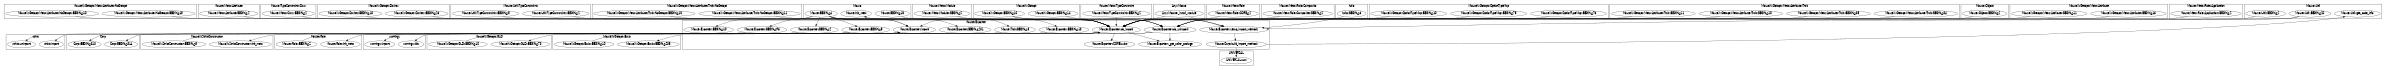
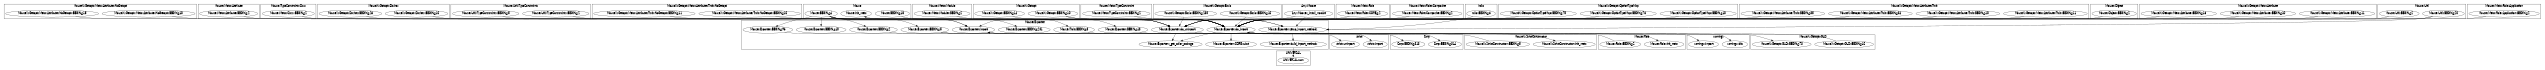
  digraph {
    fontname=Lato
    node [fontname=Lato]
    edge [fontname=Lato]
    "MouseX::Getopt::Meta::Attribute::NoGetopt::BEGIN@10"
    "MouseX::Getopt::Meta::Attribute::NoGetopt::BEGIN@15"
    "Mouse::Meta::Attribute::BEGIN@2"
    "Mouse::Meta::Class::BEGIN@2"
    "warnings::bits"
    "warnings::import"
    "MouseX::Getopt::Dashes::BEGIN@10"
    "MouseX::Getopt::Dashes::BEGIN@26"
    "strict::import"
    "strict::unimport"
    "Mouse::Util::TypeConstraints::BEGIN@5"
    "Mouse::Util::TypeConstraints::BEGIN@2"
    "MouseX::Getopt::Meta::Attribute::Trait::NoGetopt::BEGIN@11"
    "MouseX::Getopt::Meta::Attribute::Trait::NoGetopt::BEGIN@10"
    "Carp::BEGIN@314"
    "Carp::BEGIN@313"
    "Mouse::Exporter::BEGIN@10"
    "Mouse::Exporter::setup_import_methods"
    "Mouse::Exporter::BEGIN@2"
    "Mouse::Exporter::BEGIN@96"
    "Mouse::Exporter::BEGIN@5"
    "Mouse::Exporter::CORE:subst"
    "Mouse::Exporter::BEGIN@231"
    "Mouse::Exporter::do_import"
-   "Mouse::Exporter::build_import_methods" [label="Mouse::Carp::build_import_methods"]
+   "Mouse::Exporter::build_import_methods"
    "Mouse::Exporter::BEGIN@13"
    "Mouse::Exporter::import"
    "Mouse::Exporter::_get_caller_package"
    "Mouse::Exporter::do_unimport"
    n30 [label="Mouse::Trait::BEGIN@3"]
    "Mouse::Meta::Module::BEGIN@2"
    "MouseX::Getopt::BEGIN@14"
    "MouseX::Getopt::BEGIN@10"
    "Mouse::Meta::TypeConstraint::BEGIN@2"
    "MouseX::Getopt::GLD::BEGIN@73"
    "MouseX::Getopt::GLD::BEGIN@10"
    "MouseX::Getopt::Basic::BEGIN@235"
    "MouseX::Getopt::Basic::BEGIN@10"
    "Any::Moose::_install_module"
    n40 [label="Mouse::Meta::Role::CORE@2"]
    "UNIVERSAL::can"
    "Mouse::Meta::Role::Composite::BEGIN@2"
    "hailo::BEGIN@6"
    "MouseX::Getopt::OptionTypeMap::BEGIN@10"
    "MouseX::Getopt::OptionTypeMap::BEGIN@76"
    "MouseX::Getopt::OptionTypeMap::BEGIN@75"
    "MouseX::Getopt::Meta::Attribute::Trait::BEGIN@11"
    "MouseX::Getopt::Meta::Attribute::Trait::BEGIN@35"
    "MouseX::Getopt::Meta::Attribute::Trait::BEGIN@34"
    "MouseX::Getopt::Meta::Attribute::Trait::BEGIN@10"
    "MouseX::StrictConstructor::BEGIN@5"
    "MouseX::StrictConstructor::init_meta"
    "Mouse::BEGIN@18"
    "Mouse::BEGIN@4"
    "Mouse::init_meta"
    "Mouse::Object::BEGIN@2"
    "MouseX::Getopt::Meta::Attribute::BEGIN@11"
+   "MouseX::Getopt::Meta::Attribute::BEGIN@10"
    "MouseX::Getopt::Meta::Attribute::BEGIN@16"
-   "Mouse::Util::get_code_info"
    "Mouse::Util::BEGIN@2"
    "Mouse::Util::BEGIN@20"
    "Mouse::Meta::Role::Application::BEGIN@2"
    "Mouse::Role::BEGIN@2"
    "Mouse::Role::init_meta"
    subgraph cluster_1 {
      label="MouseX::Getopt::Meta::Attribute::NoGetopt"
      "MouseX::Getopt::Meta::Attribute::NoGetopt::BEGIN@10"
      "MouseX::Getopt::Meta::Attribute::NoGetopt::BEGIN@15"
    }
    subgraph cluster_2 {
      label="Mouse::Meta::Attribute"
      "Mouse::Meta::Attribute::BEGIN@2"
    }
    subgraph cluster_3 {
      label="Mouse::TypeConstraint::Class"
      "Mouse::Meta::Class::BEGIN@2"
    }
    subgraph cluster_4 {
      label=warnings
      "warnings::bits"
      "warnings::import"
    }
    subgraph cluster_5 {
      label="MouseX::Getopt::Dashes"
      "MouseX::Getopt::Dashes::BEGIN@10"
      "MouseX::Getopt::Dashes::BEGIN@26"
    }
    subgraph cluster_6 {
      label="strict"
      "strict::import"
      "strict::unimport"
    }
    subgraph cluster_7 {
      label="Mouse::Util::TypeConstraints"
      "Mouse::Util::TypeConstraints::BEGIN@5"
      "Mouse::Util::TypeConstraints::BEGIN@2"
    }
    subgraph cluster_8 {
      label="MouseX::Getopt::Meta::Attribute::Trait::NoGetopt"
      "MouseX::Getopt::Meta::Attribute::Trait::NoGetopt::BEGIN@11"
      "MouseX::Getopt::Meta::Attribute::Trait::NoGetopt::BEGIN@10"
    }
    subgraph cluster_9 {
      label=Carp
      "Carp::BEGIN@314"
      "Carp::BEGIN@313"
    }
    subgraph cluster_10 {
      label="Mouse::Exporter"
      "Mouse::Exporter::BEGIN@10"
      "Mouse::Exporter::setup_import_methods"
      "Mouse::Exporter::BEGIN@2"
      "Mouse::Exporter::BEGIN@96"
      "Mouse::Exporter::BEGIN@5"
      "Mouse::Exporter::CORE:subst"
      "Mouse::Exporter::BEGIN@231"
      "Mouse::Exporter::do_import"
      "Mouse::Exporter::build_import_methods"
      "Mouse::Exporter::BEGIN@13"
      "Mouse::Exporter::import"
      "Mouse::Exporter::_get_caller_package"
      "Mouse::Exporter::do_unimport"
      n30
    }
    subgraph cluster_11 {
      label="Mouse::Meta::Module"
      "Mouse::Meta::Module::BEGIN@2"
    }
    subgraph cluster_12 {
      label="MouseX::Getopt"
      "MouseX::Getopt::BEGIN@14"
      "MouseX::Getopt::BEGIN@10"
    }
    subgraph cluster_13 {
      label="Mouse::Meta::TypeConstraint"
      "Mouse::Meta::TypeConstraint::BEGIN@2"
    }
    subgraph cluster_14 {
      label="MouseX::Getopt::GLD"
      "MouseX::Getopt::GLD::BEGIN@73"
      "MouseX::Getopt::GLD::BEGIN@10"
    }
    subgraph cluster_15 {
      label="MouseX::Getopt::Basic"
      "MouseX::Getopt::Basic::BEGIN@235"
      "MouseX::Getopt::Basic::BEGIN@10"
    }
    subgraph cluster_16 {
      label="Any::Moose"
      "Any::Moose::_install_module"
    }
    subgraph cluster_17 {
      label="Mouse::Meta::Role"
      n40
    }
    subgraph cluster_18 {
      label=UNIVERSAL
      "UNIVERSAL::can"
    }
    subgraph cluster_19 {
      label="Mouse::Meta::Role::Composite"
      "Mouse::Meta::Role::Composite::BEGIN@2"
    }
    subgraph cluster_20 {
      label=hailo
      "hailo::BEGIN@6"
    }
    subgraph cluster_21 {
      label="MouseX::Getopt::OptionTypeMap"
      "MouseX::Getopt::OptionTypeMap::BEGIN@10"
      "MouseX::Getopt::OptionTypeMap::BEGIN@76"
      "MouseX::Getopt::OptionTypeMap::BEGIN@75"
    }
    subgraph cluster_22 {
      label="MouseX::Getopt::Meta::Attribute::Trait"
      "MouseX::Getopt::Meta::Attribute::Trait::BEGIN@11"
      "MouseX::Getopt::Meta::Attribute::Trait::BEGIN@35"
      "MouseX::Getopt::Meta::Attribute::Trait::BEGIN@34"
      "MouseX::Getopt::Meta::Attribute::Trait::BEGIN@10"
    }
    subgraph cluster_23 {
      label="MouseX::StrictConstructor"
      "MouseX::StrictConstructor::BEGIN@5"
      "MouseX::StrictConstructor::init_meta"
    }
    subgraph cluster_24 {
      label=Mouse
      "Mouse::BEGIN@18"
      "Mouse::BEGIN@4"
      "Mouse::init_meta"
    }
    subgraph cluster_25 {
      label="Mouse::Object"
      "Mouse::Object::BEGIN@2"
    }
    subgraph cluster_26 {
      label="MouseX::Getopt::Meta::Attribute"
      "MouseX::Getopt::Meta::Attribute::BEGIN@11"
+     "MouseX::Getopt::Meta::Attribute::BEGIN@10"
      "MouseX::Getopt::Meta::Attribute::BEGIN@16"
    }
    subgraph cluster_27 {
      label="Mouse::Util"
-     "Mouse::Util::get_code_info"
      "Mouse::Util::BEGIN@2"
      "Mouse::Util::BEGIN@20"
    }
    subgraph cluster_28 {
      label="Mouse::Meta::Role::Application"
      "Mouse::Meta::Role::Application::BEGIN@2"
    }
    subgraph cluster_29 {
      label="Mouse::Role"
      "Mouse::Role::BEGIN@2"
      "Mouse::Role::init_meta"
    }
    "MouseX::Getopt::Meta::Attribute::NoGetopt::BEGIN@10" -> "Mouse::Exporter::do_import"
    "MouseX::Getopt::Meta::Attribute::NoGetopt::BEGIN@15" -> "Mouse::Exporter::do_unimport"
    "Mouse::Meta::Attribute::BEGIN@2" -> "Mouse::Exporter::do_import"
    "Mouse::Meta::Class::BEGIN@2" -> "Mouse::Exporter::do_import"
    "MouseX::Getopt::Dashes::BEGIN@10" -> "Mouse::Exporter::do_import"
    "MouseX::Getopt::Dashes::BEGIN@26" -> "Mouse::Exporter::do_unimport"
    "Mouse::Util::TypeConstraints::BEGIN@5" -> "Mouse::Exporter::import"
    "Mouse::Util::TypeConstraints::BEGIN@2" -> "Mouse::Exporter::do_import"
    "MouseX::Getopt::Meta::Attribute::Trait::NoGetopt::BEGIN@11" -> "Mouse::Exporter::do_unimport"
    "MouseX::Getopt::Meta::Attribute::Trait::NoGetopt::BEGIN@10" -> "Mouse::Exporter::do_import"
    "Mouse::Exporter::setup_import_methods" -> "Mouse::Exporter::build_import_methods"
    "Mouse::Exporter::BEGIN@2" -> "strict::import"
    "Mouse::Exporter::BEGIN@96" -> "strict::unimport"
    "Mouse::Exporter::BEGIN@5" -> "Carp::BEGIN@314"
    "Mouse::Exporter::BEGIN@5" -> "Carp::BEGIN@313"
    "Mouse::Exporter::do_import" -> "Mouse::Exporter::CORE:subst"
    "Mouse::Exporter::do_import" -> "Mouse::Exporter::_get_caller_package"
    "Mouse::Exporter::do_import" -> "MouseX::StrictConstructor::init_meta"
    "Mouse::Exporter::do_import" -> "Mouse::init_meta"
    "Mouse::Exporter::do_import" -> "Mouse::Role::init_meta"
    "Mouse::Exporter::build_import_methods" -> "UNIVERSAL::can"
-   "Mouse::Exporter::build_import_methods" -> "Mouse::Util::get_code_info"
    "Mouse::Exporter::BEGIN@13" -> "warnings::bits"
    "Mouse::Exporter::do_unimport" -> "Mouse::Exporter::_get_caller_package"
    "Mouse::Exporter::do_unimport" -> "MouseX::Getopt::GLD::BEGIN@73"
    n30 -> "warnings::import"
    "Mouse::Meta::Module::BEGIN@2" -> "Mouse::Exporter::do_import"
    "MouseX::Getopt::BEGIN@14" -> "Mouse::Exporter::do_unimport"
    "MouseX::Getopt::BEGIN@10" -> "Mouse::Exporter::setup_import_methods"
    "MouseX::Getopt::BEGIN@10" -> "Mouse::Exporter::do_import"
    "Mouse::Meta::TypeConstraint::BEGIN@2" -> "Mouse::Exporter::do_import"
    "MouseX::Getopt::GLD::BEGIN@10" -> "Mouse::Exporter::do_import"
-   "Mouse::Exporter::do_unimport" -> "MouseX::Getopt::Basic::BEGIN@235"
+   "MouseX::Getopt::Basic::BEGIN@235" -> "Mouse::Exporter::do_unimport"
    "MouseX::Getopt::Basic::BEGIN@10" -> "Mouse::Exporter::do_import"
    "Any::Moose::_install_module" -> "Mouse::Exporter::setup_import_methods"
    "Any::Moose::_install_module" -> "Mouse::Exporter::do_import"
    n40 -> "Mouse::Exporter::do_import"
    "Mouse::Meta::Role::Composite::BEGIN@2" -> "Mouse::Exporter::do_import"
    "hailo::BEGIN@6" -> "Mouse::Exporter::setup_import_methods"
    "MouseX::Getopt::OptionTypeMap::BEGIN@10" -> "Mouse::Exporter::do_import"
    "MouseX::Getopt::OptionTypeMap::BEGIN@76" -> "Mouse::Exporter::do_unimport"
    "MouseX::Getopt::OptionTypeMap::BEGIN@75" -> "Mouse::Exporter::do_unimport"
    "MouseX::Getopt::Meta::Attribute::Trait::BEGIN@11" -> "Mouse::Exporter::do_import"
    "MouseX::Getopt::Meta::Attribute::Trait::BEGIN@35" -> "Mouse::Exporter::do_unimport"
    "MouseX::Getopt::Meta::Attribute::Trait::BEGIN@34" -> "Mouse::Exporter::do_unimport"
    "MouseX::Getopt::Meta::Attribute::Trait::BEGIN@10" -> "Mouse::Exporter::do_import"
    "MouseX::StrictConstructor::BEGIN@5" -> "Mouse::Exporter::import"
    "Mouse::BEGIN@18" -> "Mouse::Exporter::setup_import_methods"
    "Mouse::BEGIN@4" -> "Mouse::Exporter::BEGIN@10"
    "Mouse::BEGIN@4" -> "Mouse::Exporter::BEGIN@2"
    "Mouse::BEGIN@4" -> "Mouse::Exporter::BEGIN@96"
    "Mouse::BEGIN@4" -> "Mouse::Exporter::BEGIN@5"
    "Mouse::BEGIN@4" -> "Mouse::Exporter::BEGIN@231"
    "Mouse::BEGIN@4" -> "Mouse::Exporter::BEGIN@13"
    "Mouse::BEGIN@4" -> "Mouse::Exporter::import"
    "Mouse::BEGIN@4" -> n30
    "Mouse::Object::BEGIN@2" -> "Mouse::Exporter::do_import"
    "MouseX::Getopt::Meta::Attribute::BEGIN@11" -> "Mouse::Exporter::do_import"
+   "MouseX::Getopt::Meta::Attribute::BEGIN@10" -> "Mouse::Exporter::do_import"
    "MouseX::Getopt::Meta::Attribute::BEGIN@16" -> "Mouse::Exporter::do_unimport"
    "Mouse::Util::BEGIN@2" -> "Mouse::Exporter::import"
    "Mouse::Util::BEGIN@20" -> "Mouse::Exporter::setup_import_methods"
    "Mouse::Util::BEGIN@20" -> "Mouse::Exporter::do_import"
    "Mouse::Meta::Role::Application::BEGIN@2" -> "Mouse::Exporter::do_import"
    "Mouse::Role::BEGIN@2" -> "Mouse::Exporter::import"
  }
